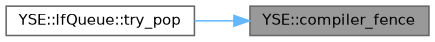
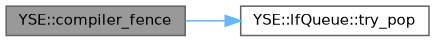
  digraph {
    rankdir=RL
    node [fontname=Helvetica fontsize=10 shape=box style=filled]
    n1 [color=gray40 fillcolor=grey60 fontcolor=black height=0.2 label="YSE::compiler_fence" width=0.4]
    n2 [color=grey40 fillcolor=white height=0.2 label="YSE::lfQueue::try_pop" width=0.4]
-   n1 -> n2 [color=steelblue1 dir=back fontname=Helvetica fontsize=10 labelfontname=Helvetica labelfontsize=10 style=solid]
+   n2 -> n1 [color=steelblue1 dir=back fontname=Helvetica fontsize=10 labelfontname=Helvetica labelfontsize=10 style=solid]
  }
